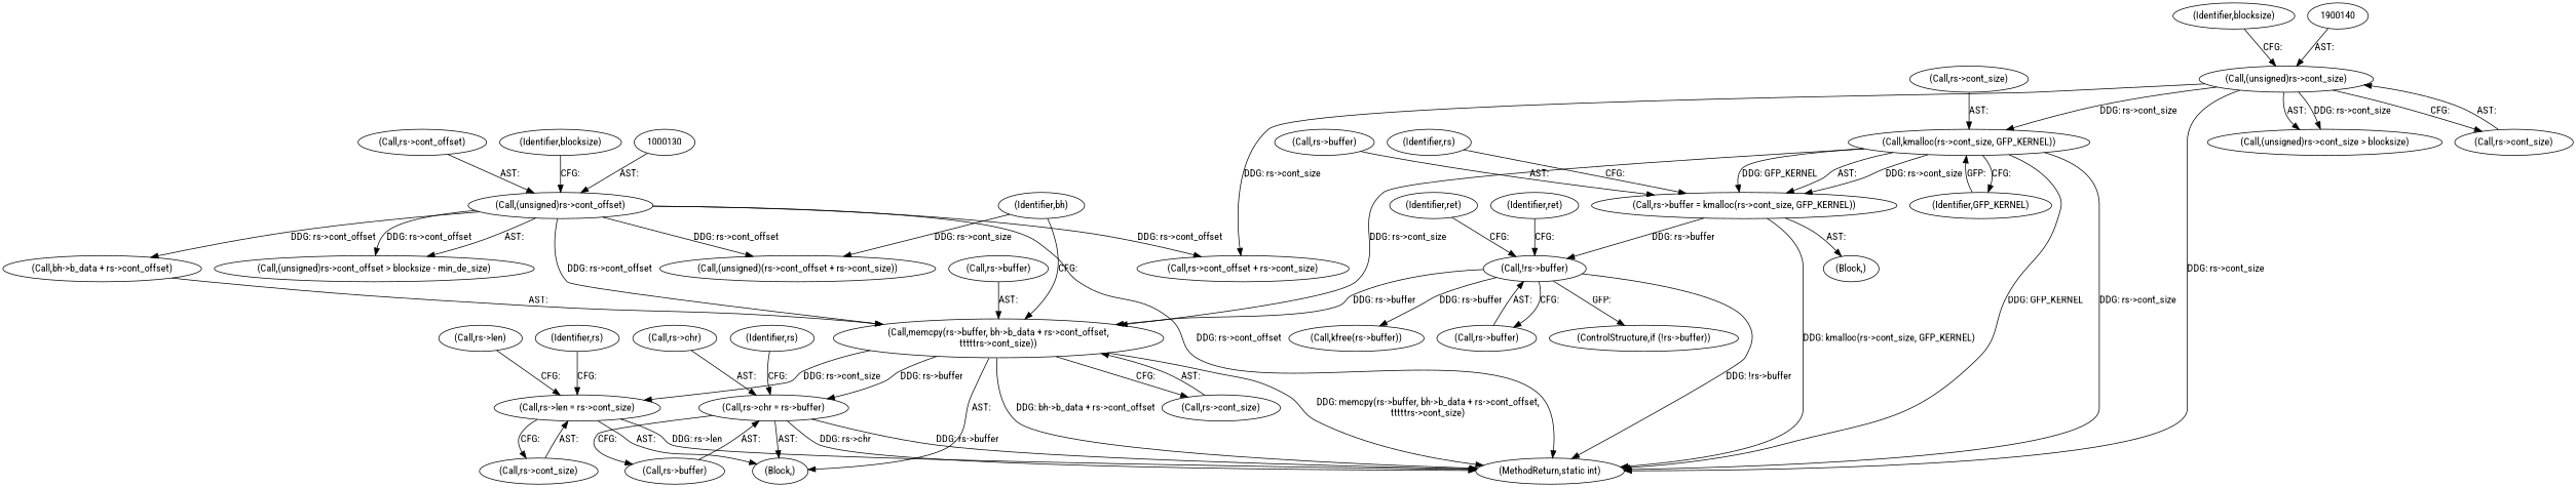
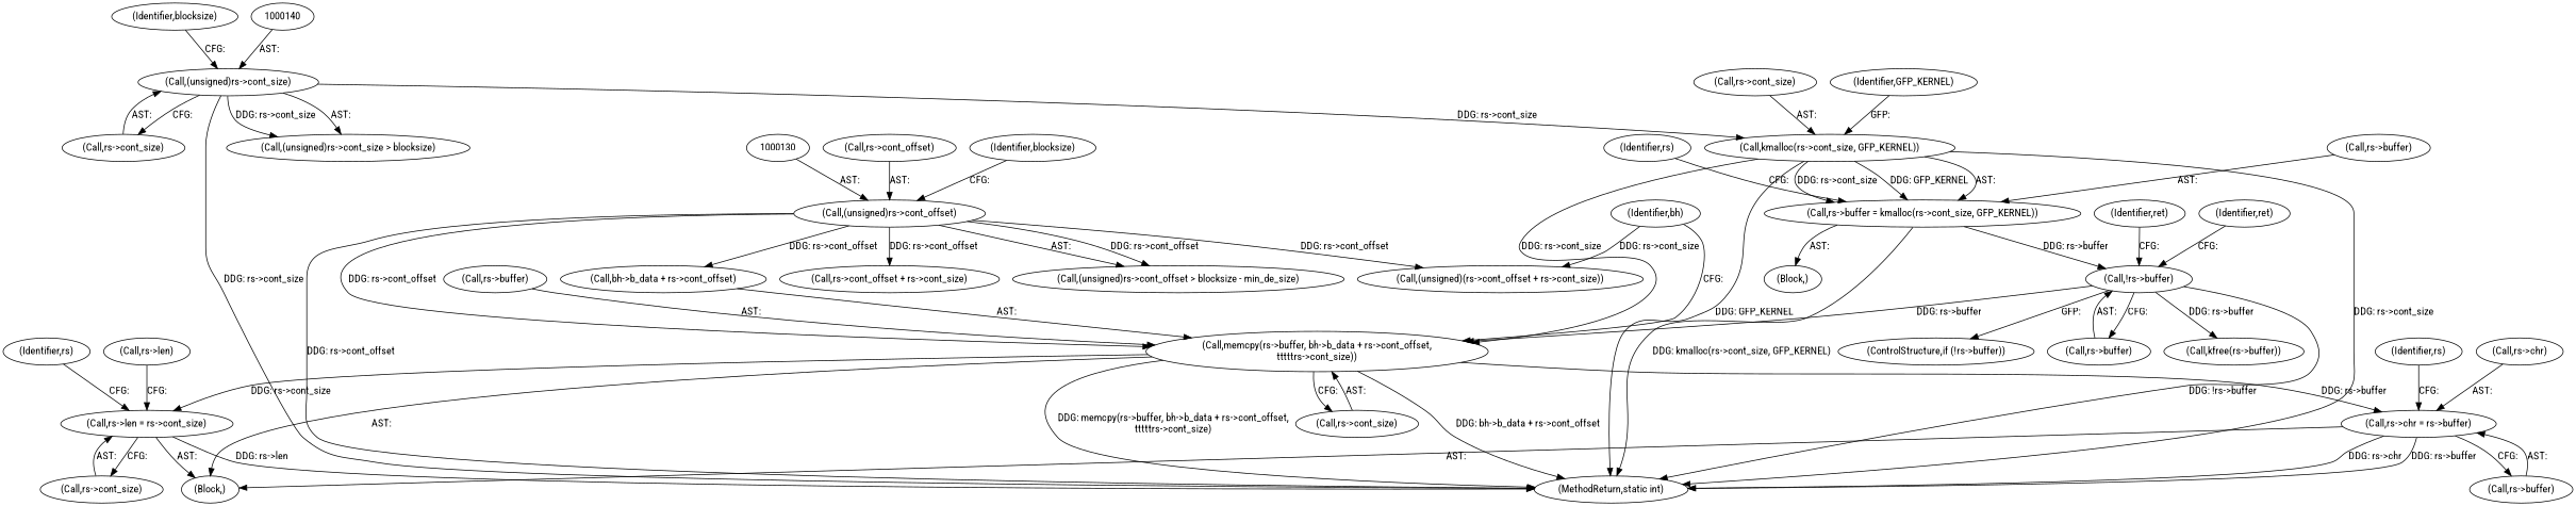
  digraph {
    fontname="Roboto Condensed"
    node [fontname="Roboto Condensed"]
    edge [fontname="Roboto Condensed"]
    n1 [label="(Call,memcpy(rs->buffer, bh->b_data + rs->cont_offset,\n\t\t\t\t\trs->cont_size))"]
    n2 [label="(Call,rs->chr = rs->buffer)"]
    n3 [label="(Call,rs->len = rs->cont_size)"]
    n4 [label="(Call,rs->cont_size)"]
    n5 [label="(MethodReturn,static int)"]
    n6 [label="(Block,)"]
    n7 [label="(Call,rs->buffer)"]
    n8 [label="(Call,rs->cont_size)"]
    n9 [label="(Call,!rs->buffer)"]
    n10 [label="(Call,kfree(rs->buffer))"]
    n11 [label="(Call,rs->buffer)"]
    n12 [label="(ControlStructure,if (!rs->buffer))"]
    n13 [label="(Call,rs->buffer = kmalloc(rs->cont_size, GFP_KERNEL))"]
    n14 [label="(Block,)"]
    n15 [label="(Call,kmalloc(rs->cont_size, GFP_KERNEL))"]
    n16 [label="(Identifier,GFP_KERNEL)"]
    n17 [label="(Call,(unsigned)rs->cont_size)"]
    n18 [label="(Call,rs->cont_offset + rs->cont_size)"]
    n19 [label="(Call,(unsigned)rs->cont_size > blocksize)"]
    n20 [label="(Call,rs->cont_size)"]
    n21 [label="(Call,(unsigned)(rs->cont_offset + rs->cont_size))"]
    n22 [label="(Call,(unsigned)rs->cont_offset)"]
    n23 [label="(Call,bh->b_data + rs->cont_offset)"]
    n24 [label="(Call,(unsigned)rs->cont_offset > blocksize - min_de_size)"]
    n25 [label="(Call,rs->cont_offset)"]
    n26 [label="(Identifier,rs)"]
    n27 [label="(Identifier,rs)"]
    n28 [label="(Identifier,blocksize)"]
    n29 [label="(Identifier,ret)"]
    n30 [label="(Identifier,rs)"]
    n31 [label="(Call,rs->buffer)"]
    n32 [label="(Call,rs->chr)"]
    n33 [label="(Identifier,bh)"]
    n34 [label="(Identifier,ret)"]
    n35 [label="(Identifier,blocksize)"]
    n36 [label="(Call,rs->buffer)"]
    n37 [label="(Call,rs->cont_size)"]
    n38 [label="(Call,rs->len)"]
-   1000140 [label=1900140]
+   1000140
    1000130
    n1 -> n2 [label="DDG: rs->buffer"]
    n1 -> n3 [label="DDG: rs->cont_size"]
    n1 -> n4 [label="CFG: "]
    n1 -> n5 [label="DDG: memcpy(rs->buffer, bh->b_data + rs->cont_offset,\n\t\t\t\t\trs->cont_size)"]
    n1 -> n5 [label="DDG: bh->b_data + rs->cont_offset"]
    n1 -> n6 [label="AST: "]
    n2 -> n5 [label="DDG: rs->chr"]
    n2 -> n5 [label="DDG: rs->buffer"]
    n2 -> n6 [label="AST: "]
    n2 -> n7 [label="CFG: "]
    n3 -> n5 [label="DDG: rs->len"]
    n3 -> n6 [label="AST: "]
    n3 -> n8 [label="CFG: "]
    n4 -> n1 [label="AST: "]
    n7 -> n2 [label="AST: "]
    n8 -> n3 [label="AST: "]
    n9 -> n1 [label="DDG: rs->buffer"]
    n9 -> n5 [label="DDG: !rs->buffer"]
    n9 -> n10 [label="DDG: rs->buffer"]
    n9 -> n11 [label="CFG: "]
    n9 -> n12 [label="GFP: "]
    n11 -> n9 [label="AST: "]
    n13 -> n5 [label="DDG: kmalloc(rs->cont_size, GFP_KERNEL)"]
    n13 -> n9 [label="DDG: rs->buffer"]
    n13 -> n14 [label="AST: "]
    n15 -> n1 [label="DDG: rs->cont_size"]
    n15 -> n5 [label="DDG: GFP_KERNEL"]
    n15 -> n5 [label="DDG: rs->cont_size"]
    n15 -> n13 [label="AST: "]
    n15 -> n13 [label="DDG: rs->cont_size"]
    n15 -> n13 [label="DDG: GFP_KERNEL"]
-   n15 -> n16 [label="CFG: "]
    n16 -> n15 [label="GFP: "]
    n17 -> n5 [label="DDG: rs->cont_size"]
    n17 -> n15 [label="DDG: rs->cont_size"]
-   n17 -> n18 [label="DDG: rs->cont_size"]
    n17 -> n19 [label="AST: "]
    n17 -> n19 [label="DDG: rs->cont_size"]
    n17 -> n20 [label="CFG: "]
    n20 -> n17 [label="AST: "]
    n22 -> n1 [label="DDG: rs->cont_offset"]
    n22 -> n5 [label="DDG: rs->cont_offset"]
    n22 -> n18 [label="DDG: rs->cont_offset"]
    n22 -> n21 [label="DDG: rs->cont_offset"]
    n22 -> n23 [label="DDG: rs->cont_offset"]
    n22 -> n24 [label="AST: "]
    n22 -> n24 [label="DDG: rs->cont_offset"]
    n23 -> n1 [label="AST: "]
    n25 -> n22 [label="AST: "]
    n26 -> n13 [label="CFG: "]
    n27 -> n2 [label="CFG: "]
    n28 -> n17 [label="CFG: "]
    n29 -> n9 [label="CFG: "]
    n30 -> n3 [label="CFG: "]
    n31 -> n13 [label="AST: "]
    n32 -> n2 [label="AST: "]
    n33 -> n1 [label="CFG: "]
    n33 -> n21 [label="DDG: rs->cont_size"]
    n34 -> n9 [label="CFG: "]
    n35 -> n22 [label="CFG: "]
    n36 -> n1 [label="AST: "]
    n37 -> n15 [label="AST: "]
    n38 -> n3 [label="CFG: "]
    1000140 -> n17 [label="AST: "]
    1000130 -> n22 [label="AST: "]
  }
